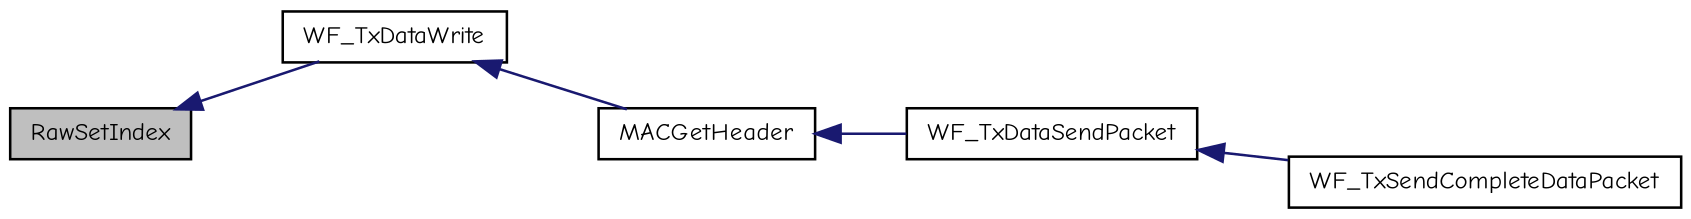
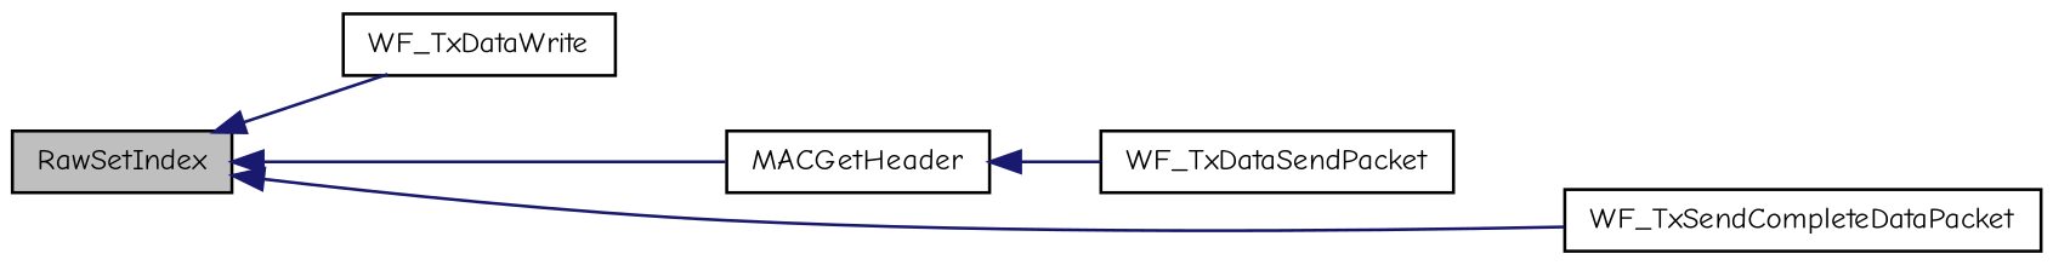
  digraph {
    fontname="Comic Neue"
    rankdir=LR
    node [color=black fillcolor=white fontname="Comic Neue" fontsize=10 shape=record style=filled]
    edge [color=midnightblue dir=back fontname="Comic Neue" fontsize=10 labelfontname=Helvetica labelfontsize=10 style=solid]
    n1 [fillcolor=grey75 fontcolor=black height=0.2 label=RawSetIndex width=0.4]
    n2 [height=0.2 label=WF_TxDataWrite width=0.4]
    n3 [height=0.2 label=MACGetHeader width=0.4]
    n4 [height=0.2 label=WF_TxDataSendPacket width=0.4]
    n5 [height=0.2 label=WF_TxSendCompleteDataPacket width=0.4]
    n1 -> n2
-   n2 -> n3
+   n1 -> n3
    n3 -> n4
-   n4 -> n5
+   n1 -> n5
  }
